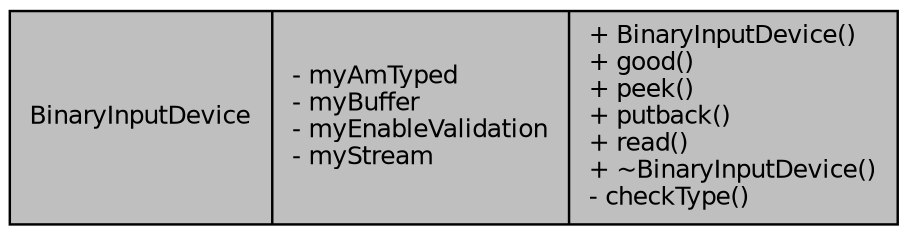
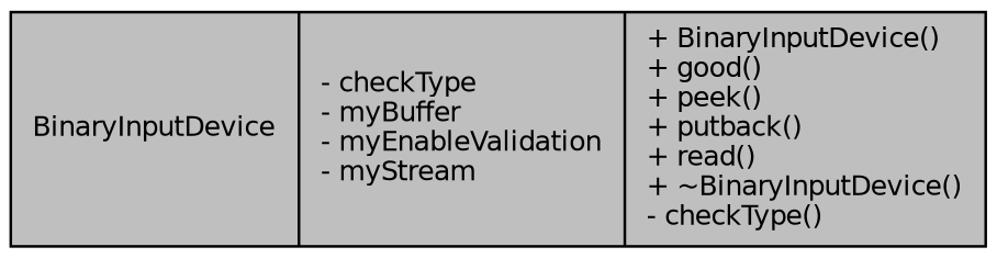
  digraph {
    rankdir=LR
-   n1 [color=black fillcolor=grey75 fontcolor=black fontname=Helvetica fontsize=10 height=0.2 label="{BinaryInputDevice\n|- myAmTyped\l- myBuffer\l- myEnableValidation\l- myStream\l|+ BinaryInputDevice()\l+ good()\l+ peek()\l+ putback()\l+ read()\l+ ~BinaryInputDevice()\l- checkType()\l}" shape=record style=filled width=0.4]
+   n1 [color=black fillcolor=grey75 fontcolor=black fontname=Helvetica fontsize=10 height=0.2 label="{BinaryInputDevice\n|- checkType\l- myBuffer\l- myEnableValidation\l- myStream\l|+ BinaryInputDevice()\l+ good()\l+ peek()\l+ putback()\l+ read()\l+ ~BinaryInputDevice()\l- checkType()\l}" shape=record style=filled width=0.4]
  }
